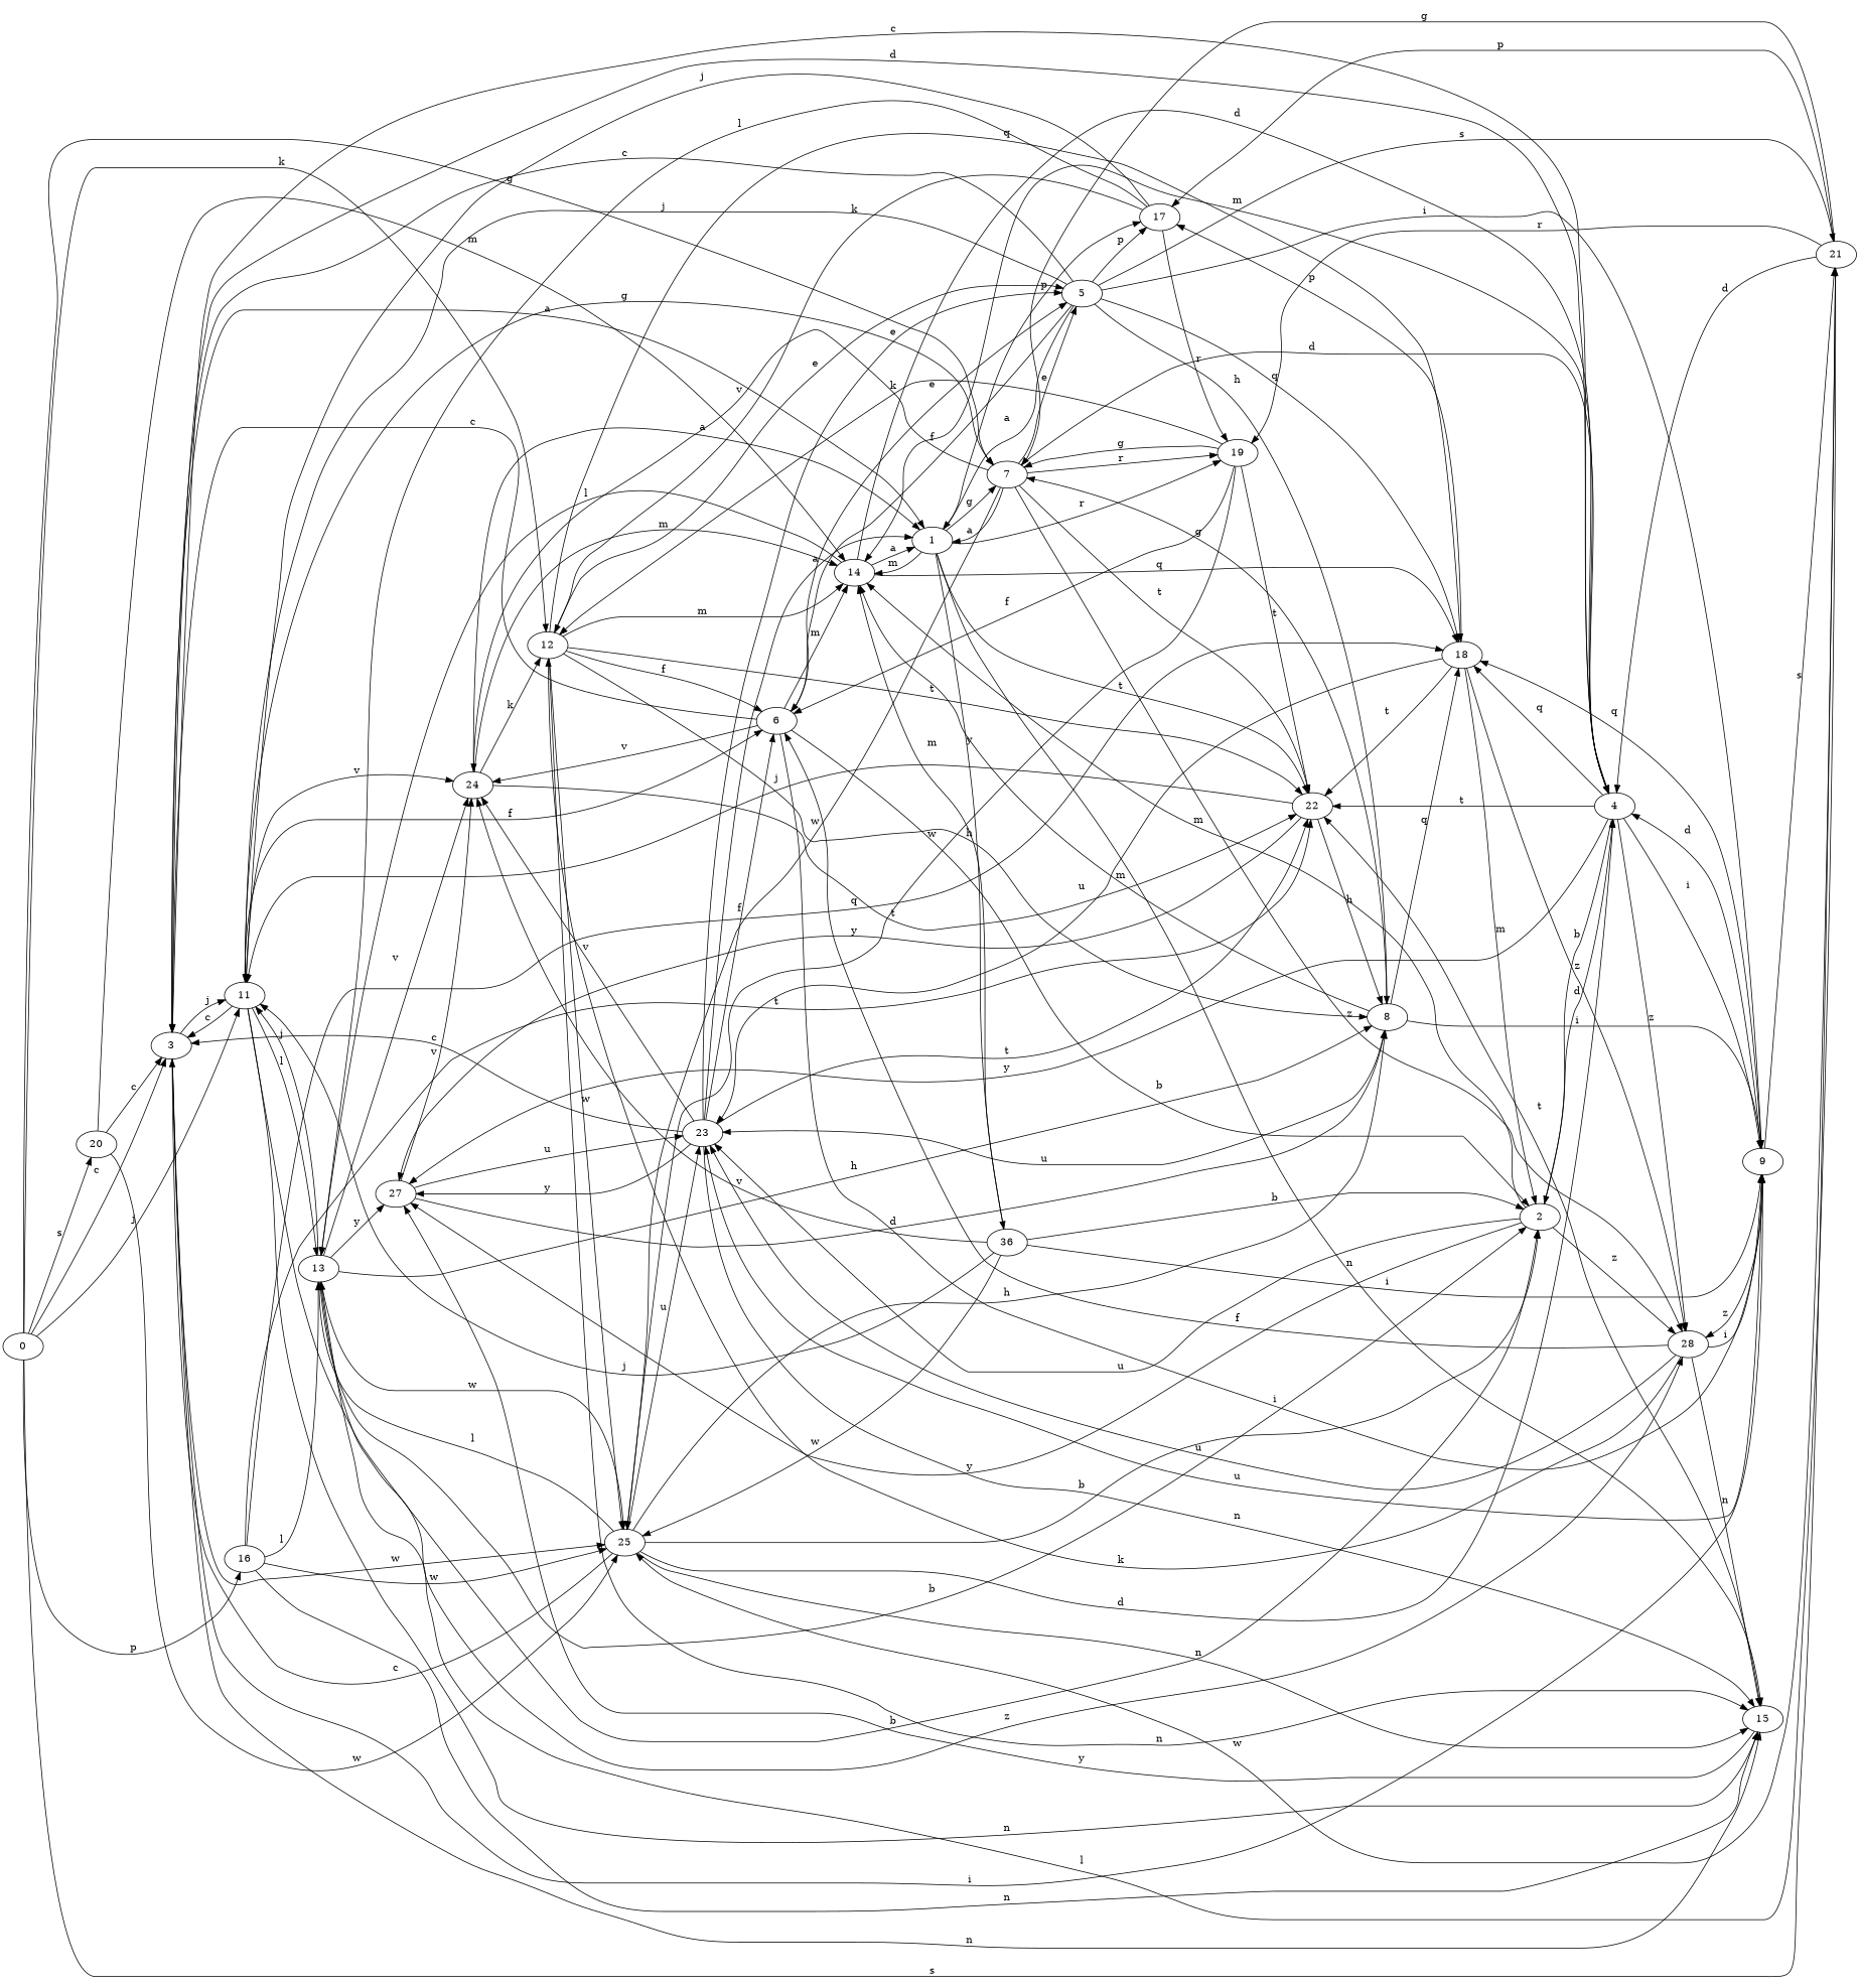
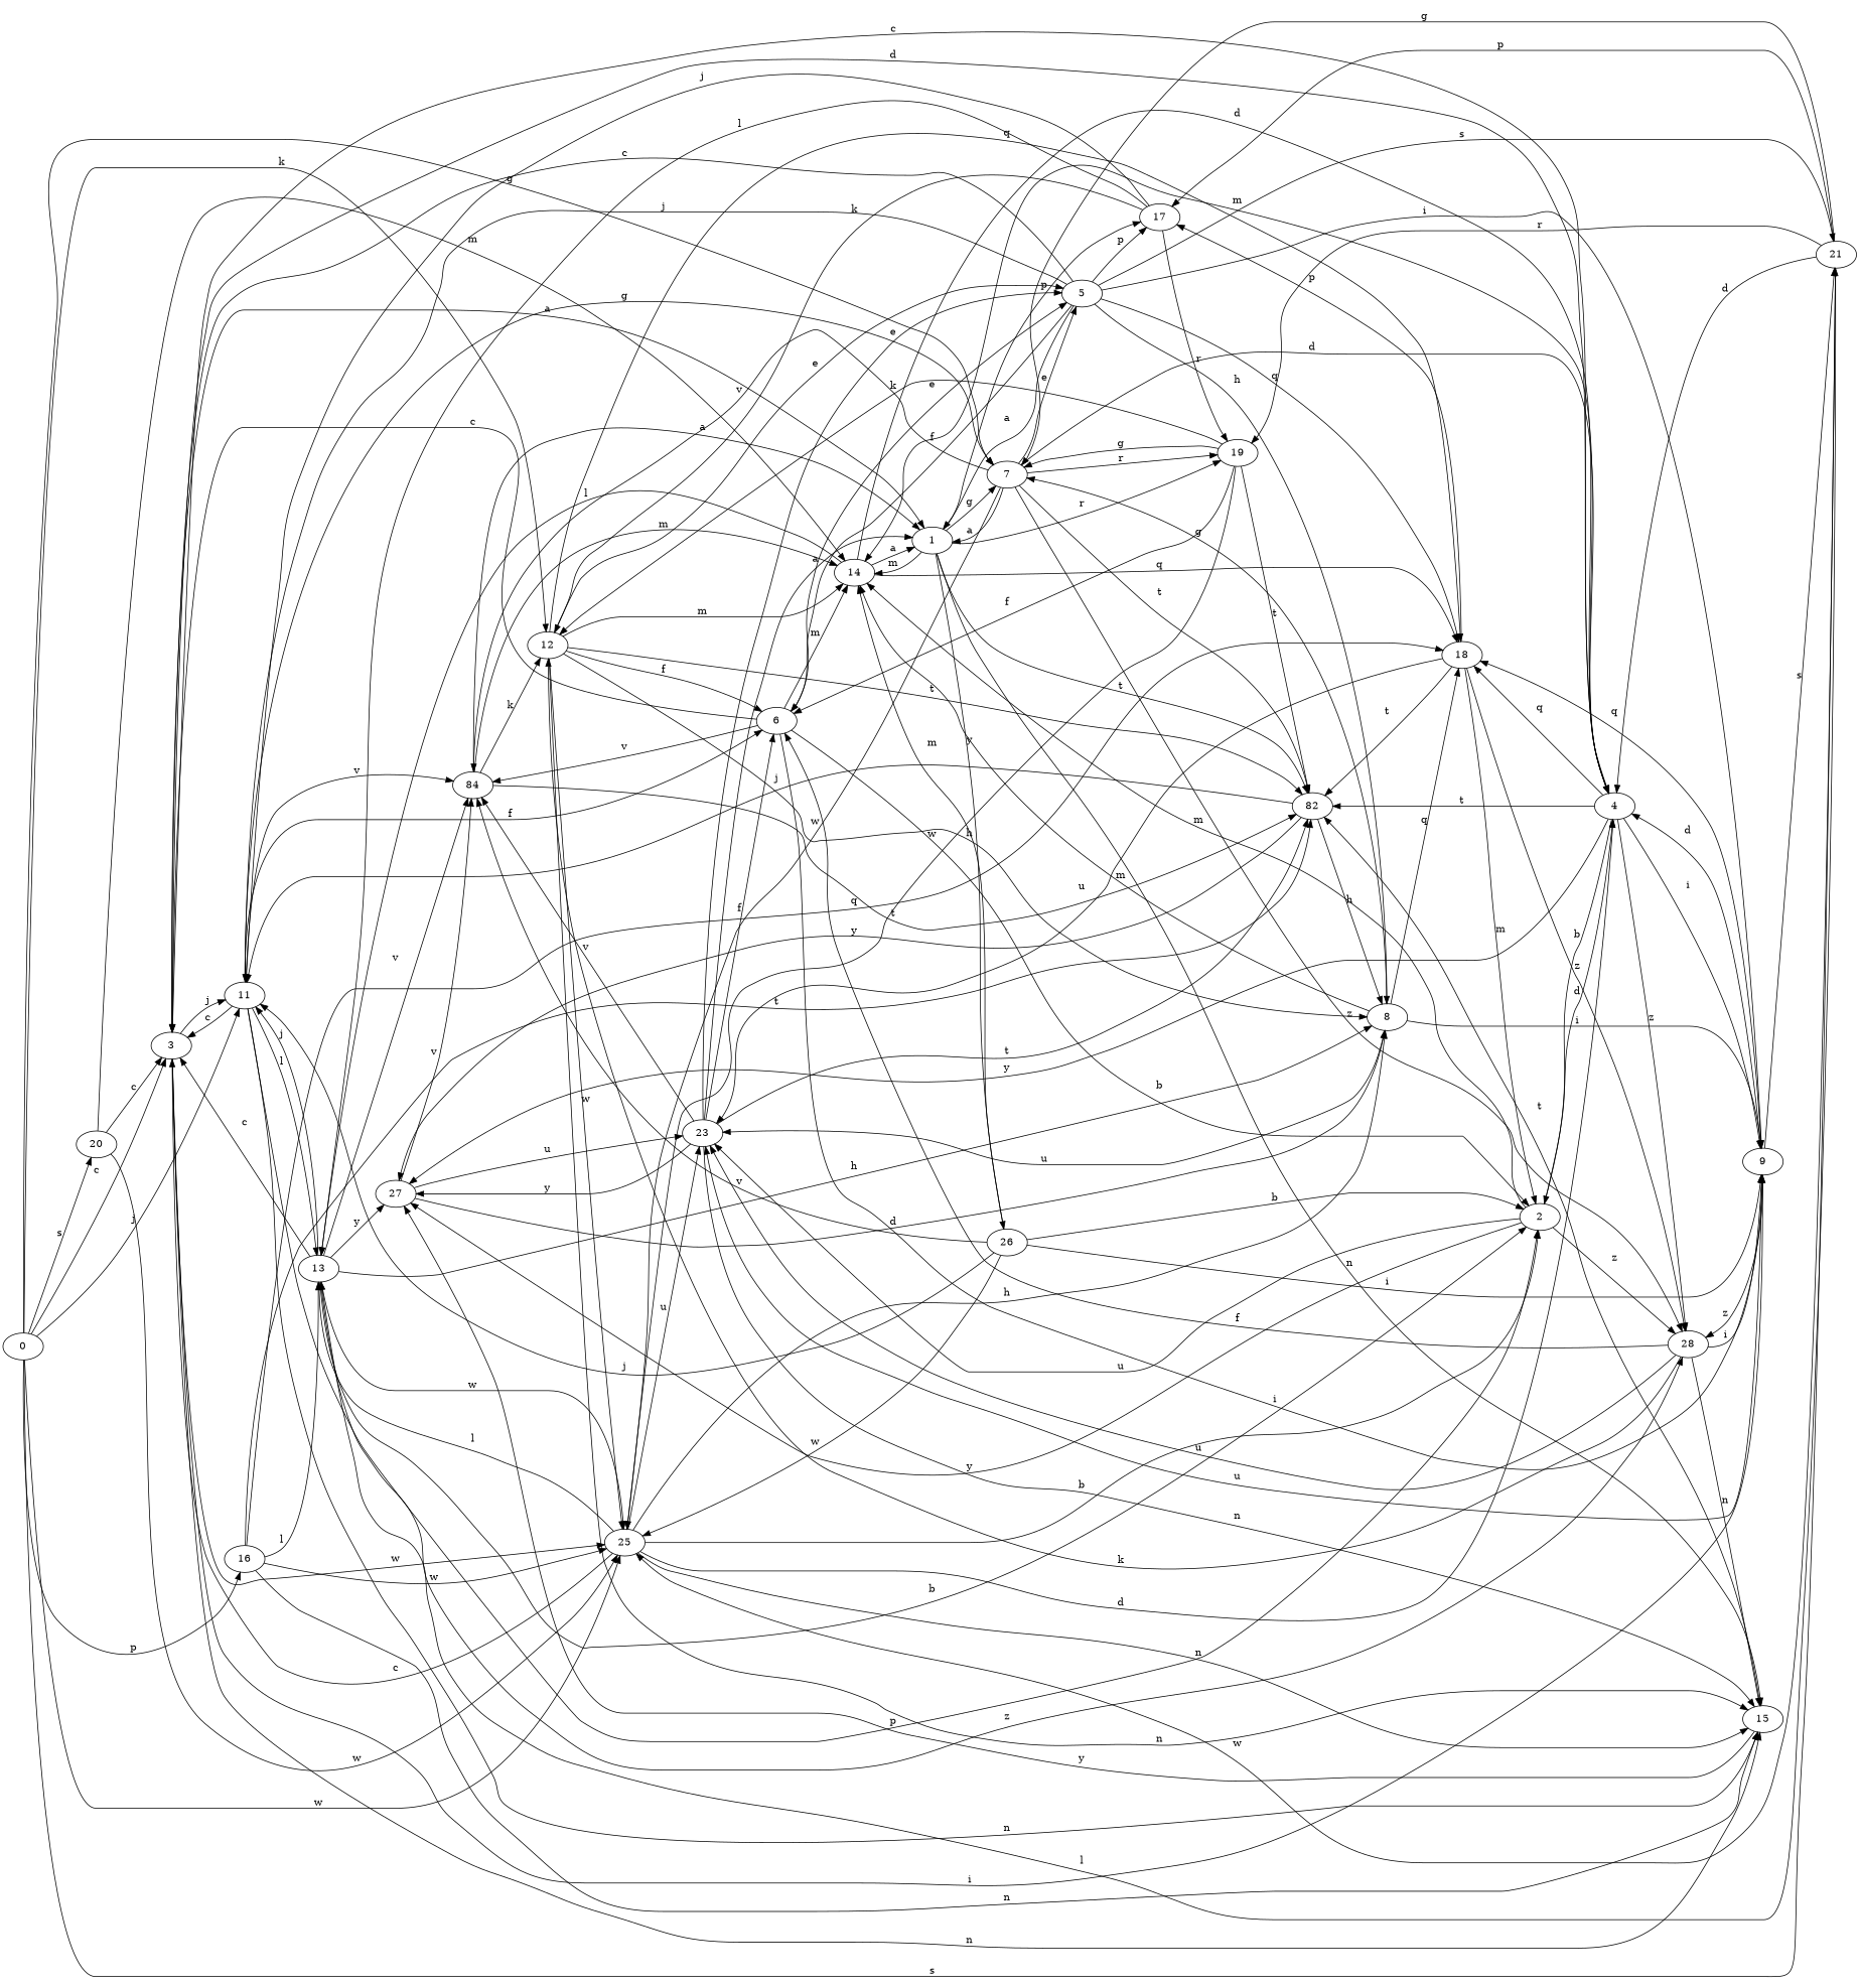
  strict digraph {
    rankdir=LR
    0
    3
    7
    11
    12
    16
    20
    21
    25
    1
    15
    4
    9
    19
-   22
+   22 [label=82]
    28
    5
-   24
+   24 [label=84]
    2
    6
    13
    14
    18
    8
    17
    23
-   26 [label=36]
+   26
    27
    0 -> 3 [label=c]
    0 -> 7 [label=g]
    0 -> 11 [label=j]
    0 -> 12 [label=k]
    0 -> 16 [label=p]
    0 -> 20 [label=s]
    0 -> 21 [label=s]
+   0 -> 25 [label=w]
    3 -> 11 [label=j]
    3 -> 25 [label=w]
    3 -> 1 [label=a]
    3 -> 15 [label=n]
    3 -> 4 [label=d]
    3 -> 9 [label=i]
    7 -> 25 [label=w]
    7 -> 1 [label=a]
    7 -> 4 [label=d]
    7 -> 19 [label=r]
    7 -> 22 [label=t]
    7 -> 28 [label=z]
    7 -> 5 [label=e]
    7 -> 24 [label=v]
    11 -> 3 [label=c]
    11 -> 7 [label=g]
    11 -> 15 [label=n]
    11 -> 24 [label=v]
-   11 -> 2 [label=b]
+   11 -> 2 [label=p]
    11 -> 6 [label=f]
    11 -> 13 [label=l]
    12 -> 25 [label=w]
    12 -> 15 [label=n]
    12 -> 22 [label=t]
    12 -> 5 [label=e]
    12 -> 6 [label=f]
    12 -> 14 [label=m]
    12 -> 18 [label=q]
    12 -> 8 [label=h]
    16 -> 25 [label=w]
    16 -> 15 [label=n]
    16 -> 22 [label=t]
    16 -> 13 [label=l]
    16 -> 18 [label=q]
    20 -> 3 [label=c]
    20 -> 25 [label=w]
    20 -> 14 [label=m]
    21 -> 7 [label=g]
    21 -> 25 [label=w]
    21 -> 4 [label=d]
    21 -> 19 [label=r]
    21 -> 13 [label=l]
    21 -> 17 [label=p]
    25 -> 3 [label=c]
    25 -> 15 [label=n]
    25 -> 4 [label=d]
    25 -> 2 [label=b]
    25 -> 13 [label=l]
    25 -> 8 [label=h]
    25 -> 23 [label=u]
    1 -> 7 [label=g]
    1 -> 15 [label=n]
    1 -> 19 [label=r]
    1 -> 22 [label=t]
    1 -> 14 [label=m]
    1 -> 17 [label=p]
    1 -> 26 [label=y]
    15 -> 22 [label=t]
    15 -> 27 [label=y]
    4 -> 3 [label=c]
    4 -> 9 [label=i]
    4 -> 22 [label=t]
    4 -> 28 [label=z]
    4 -> 2 [label=b]
    4 -> 14 [label=m]
    4 -> 18 [label=q]
    4 -> 27 [label=y]
    9 -> 21 [label=s]
    9 -> 4 [label=d]
    9 -> 28 [label=z]
    9 -> 18 [label=q]
    9 -> 23 [label=u]
    19 -> 7 [label=g]
    19 -> 12 [label=k]
    19 -> 25 [label=w]
    19 -> 22 [label=t]
    19 -> 6 [label=f]
    22 -> 11 [label=j]
    22 -> 8 [label=h]
    22 -> 27 [label=y]
    28 -> 12 [label=k]
    28 -> 15 [label=n]
    28 -> 9 [label=i]
    28 -> 6 [label=f]
    28 -> 23 [label=u]
    5 -> 3 [label=c]
    5 -> 11 [label=j]
    5 -> 21 [label=s]
    5 -> 1 [label=a]
    5 -> 9 [label=i]
    5 -> 6 [label=f]
    5 -> 18 [label=q]
    5 -> 8 [label=h]
    5 -> 17 [label=p]
    24 -> 12 [label=k]
    24 -> 1 [label=a]
    24 -> 22 [label=t]
    24 -> 14 [label=m]
    2 -> 4 [label=d]
    2 -> 28 [label=z]
    2 -> 14 [label=m]
    2 -> 23 [label=u]
    2 -> 27 [label=y]
    6 -> 3 [label=c]
    6 -> 9 [label=i]
    6 -> 5 [label=e]
    6 -> 24 [label=v]
    6 -> 2 [label=b]
    6 -> 14 [label=m]
    13 -> 11 [label=j]
    13 -> 25 [label=w]
    13 -> 28 [label=z]
    13 -> 24 [label=v]
    13 -> 2 [label=b]
    13 -> 8 [label=h]
    13 -> 27 [label=y]
    14 -> 1 [label=a]
    14 -> 4 [label=d]
    14 -> 13 [label=l]
    14 -> 18 [label=q]
    18 -> 22 [label=t]
    18 -> 28 [label=z]
    18 -> 2 [label=m]
    18 -> 17 [label=p]
    18 -> 23 [label=u]
    8 -> 7 [label=g]
    8 -> 9 [label=i]
    8 -> 14 [label=m]
    8 -> 18 [label=q]
    8 -> 23 [label=u]
    17 -> 11 [label=j]
    17 -> 12 [label=k]
    17 -> 19 [label=r]
    17 -> 13 [label=l]
-   23 -> 3 [label=c]
+   13 -> 3 [label=c]
    23 -> 1 [label=a]
    23 -> 15 [label=n]
    23 -> 22 [label=t]
    23 -> 5 [label=e]
    23 -> 24 [label=v]
    23 -> 6 [label=f]
    23 -> 27 [label=y]
    26 -> 11 [label=j]
    26 -> 25 [label=w]
    26 -> 9 [label=i]
    26 -> 24 [label=v]
    26 -> 2 [label=b]
    26 -> 14 [label=m]
    27 -> 24 [label=v]
    27 -> 8 [label=d]
    27 -> 23 [label=u]
  }
